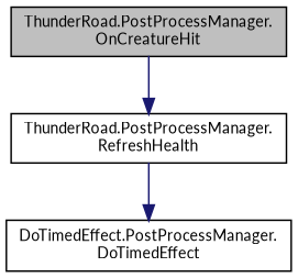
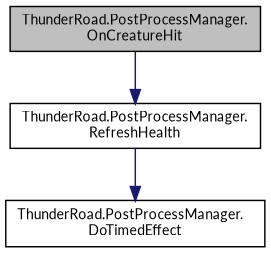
  digraph {
    fontname=Lato
    rankdir=TB
    node [color=black fillcolor=white fontname=Lato fontsize=10 shape=record style=filled]
    edge [color=midnightblue fontname=Lato fontsize=10 labelfontname=Helvetica labelfontsize=10 style=solid]
    n1 [fillcolor=grey75 fontcolor=black height=0.2 label="ThunderRoad.PostProcessManager.\lOnCreatureHit" width=0.4]
    n2 [height=0.2 label="ThunderRoad.PostProcessManager.\lRefreshHealth" width=0.4]
-   n3 [height=0.2 label="DoTimedEffect.PostProcessManager.\lDoTimedEffect" width=0.4]
+   n3 [height=0.2 label="ThunderRoad.PostProcessManager.\lDoTimedEffect" width=0.4]
    n1 -> n2
    n2 -> n3
  }
